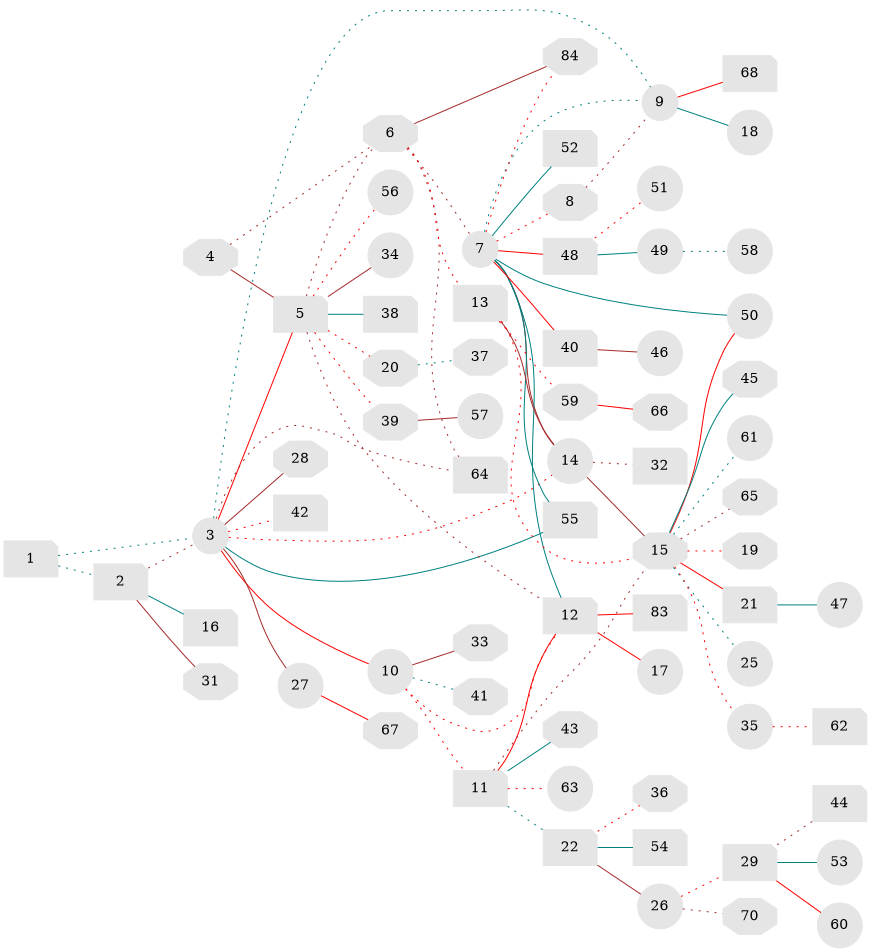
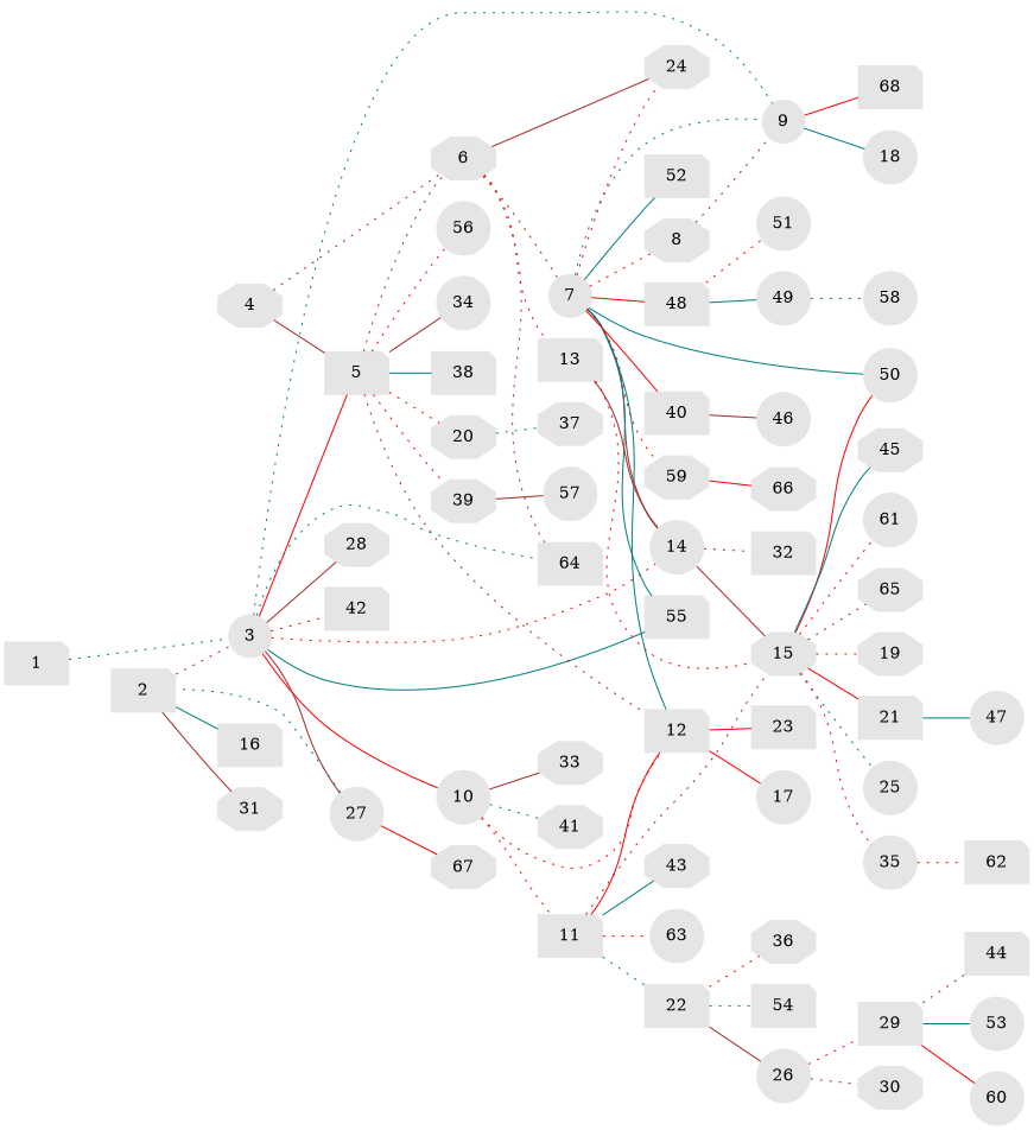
  graph {
    rankdir=LR
    node [color=gray90 shape=circle style=filled]
    edge [color=red style=dotted]
    1 [shape=note]
    2 [shape=note]
    3
    16 [shape=note]
    31 [shape=octagon]
    28 [shape=octagon]
    5 [shape=note]
    9
    10
    14
    27
    42 [shape=note]
    55 [shape=note]
    64 [shape=note]
    6 [shape=octagon]
    12 [shape=note]
    20 [shape=octagon]
    34
    38 [shape=note]
    39 [shape=octagon]
    56
    18
    68 [shape=note]
    11 [shape=note]
    33 [shape=octagon]
    41 [shape=octagon]
    15 [shape=octagon]
    32 [shape=note]
    67 [shape=octagon]
    4 [shape=octagon]
    7
    13 [shape=note]
-   24 [shape=octagon label=84]
+   24 [shape=octagon]
    17
-   23 [shape=note label=83]
+   23 [shape=note]
    37 [shape=octagon]
    57
    8 [shape=octagon]
    40 [shape=note]
    48 [shape=note]
    50
    52 [shape=note]
    59 [shape=octagon]
    46
    49
    51
    66 [shape=octagon]
    22 [shape=note]
    43 [shape=octagon]
    63
    19 [shape=octagon]
    21 [shape=note]
    25
    35
    45 [shape=octagon]
    61
    65 [shape=octagon]
    26
    36 [shape=octagon]
    54 [shape=note]
    47
    62 [shape=note]
    29 [shape=note]
-   30 [shape=octagon label=70]
+   30 [shape=octagon]
    44 [shape=note]
    53
    60
    58
-   1 -- 2 [color=teal]
+   27 -- 2 [color=teal]
    1 -- 3 [color=teal]
    2 -- 3 [color=brown]
    2 -- 16 [color=teal style=solid]
    2 -- 31 [color=brown style=solid]
    3 -- 28 [color=brown style=solid]
    3 -- 5 [style=solid]
    3 -- 9 [color=teal]
    3 -- 10 [style=solid]
    3 -- 14
    3 -- 27 [color=brown style=solid]
    3 -- 42
    3 -- 55 [color=teal style=solid]
-   3 -- 64 [color=brown]
+   3 -- 64 [color=teal]
    5 -- 6 [color=brown]
    5 -- 12 [color=brown]
    5 -- 20
    5 -- 34 [color=brown style=solid]
    5 -- 38 [color=teal style=solid]
    5 -- 39
    5 -- 56
    9 -- 18 [color=teal style=solid]
    9 -- 68 [style=solid]
    10 -- 12
    10 -- 11
    10 -- 33 [color=brown style=solid]
    10 -- 41 [color=teal]
    14 -- 15 [color=brown style=solid]
    14 -- 32 [color=brown]
    27 -- 67 [style=solid]
    6 -- 64 [color=brown]
    6 -- 7 [color=brown]
    6 -- 13
    6 -- 24 [color=brown style=solid]
    12 -- 17 [style=solid]
    12 -- 23 [style=solid]
    20 -- 37 [color=teal]
    39 -- 57 [color=brown style=solid]
    11 -- 12 [style=solid]
    11 -- 15 [color=brown]
    11 -- 22 [color=teal]
    11 -- 43 [color=teal style=solid]
    11 -- 63
    15 -- 50 [style=solid]
    15 -- 19
    15 -- 21 [style=solid]
    15 -- 25 [color=teal]
    15 -- 35
    15 -- 45 [color=teal style=solid]
-   15 -- 61 [color=teal]
+   15 -- 61
    15 -- 65 [color=brown]
    4 -- 5 [color=brown style=solid]
    4 -- 6 [color=brown]
    7 -- 9 [color=teal]
    7 -- 14 [color=brown style=solid]
    7 -- 55 [color=teal style=solid]
    7 -- 12 [color=teal style=solid]
    7 -- 24
    7 -- 8
    7 -- 40 [style=solid]
    7 -- 48 [style=solid]
    7 -- 50 [color=teal style=solid]
    7 -- 52 [color=teal style=solid]
-   13 -- 59
+   7 -- 59
    13 -- 14 [color=brown style=solid]
    13 -- 15
    8 -- 9 [color=brown]
    40 -- 46 [color=brown style=solid]
    48 -- 49 [color=teal style=solid]
    48 -- 51
    59 -- 66 [style=solid]
    49 -- 58 [color=teal]
    22 -- 26 [color=brown style=solid]
    22 -- 36
-   22 -- 54 [color=teal style=solid]
+   22 -- 54 [color=teal]
    21 -- 47 [color=teal style=solid]
    35 -- 62
    26 -- 29
    26 -- 30 [color=brown]
    29 -- 44 [color=brown]
    29 -- 53 [color=teal style=solid]
    29 -- 60 [style=solid]
  }
